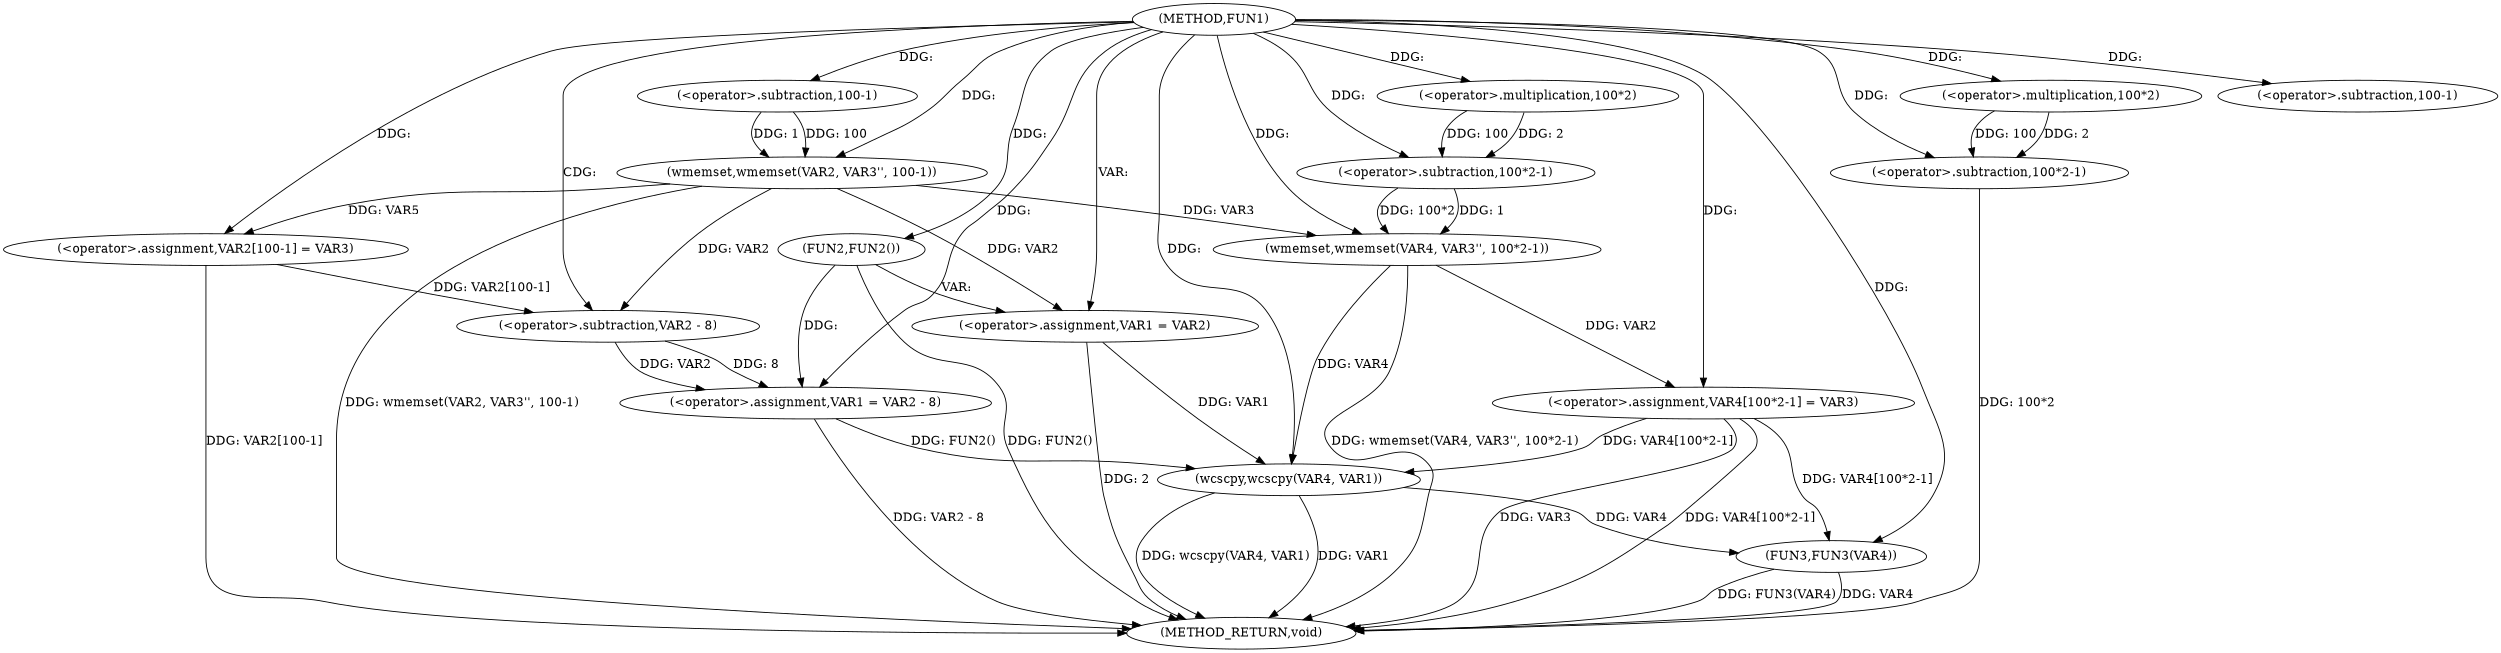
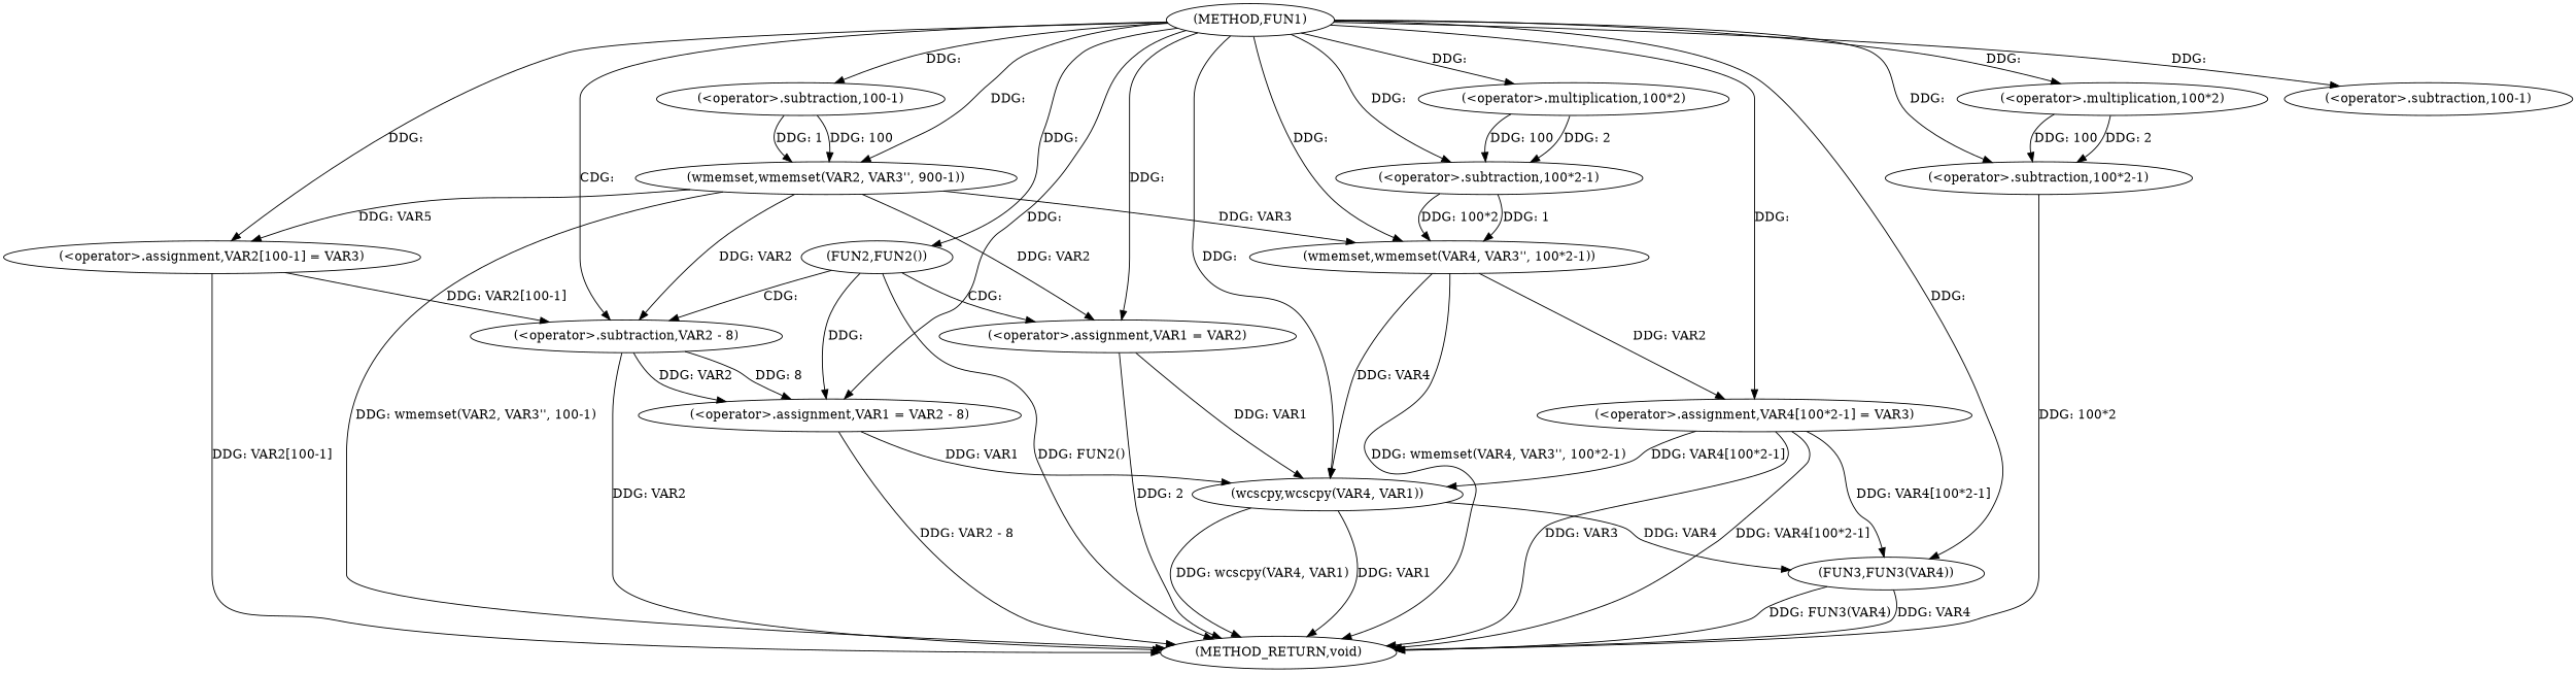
  digraph {
    n1 [label="(METHOD,FUN1)"]
-   n2 [label="(wmemset,wmemset(VAR2, VAR3'', 100-1))"]
+   n2 [label="(wmemset,wmemset(VAR2, VAR3'', 900-1))"]
    n3 [label="(<operator>.subtraction,100-1)"]
    n4 [label="(<operator>.assignment,VAR2[100-1] = VAR3)"]
    n5 [label="(<operator>.subtraction,100-1)"]
    n6 [label="(FUN2,FUN2())"]
    n7 [label="(<operator>.assignment,VAR1 = VAR2 - 8)"]
    n8 [label="(<operator>.subtraction,VAR2 - 8)"]
    n9 [label="(<operator>.assignment,VAR1 = VAR2)"]
    n10 [label="(wmemset,wmemset(VAR4, VAR3'', 100*2-1))"]
    n11 [label="(<operator>.subtraction,100*2-1)"]
    n12 [label="(<operator>.multiplication,100*2)"]
    n13 [label="(<operator>.assignment,VAR4[100*2-1] = VAR3)"]
    n14 [label="(<operator>.subtraction,100*2-1)"]
    n15 [label="(<operator>.multiplication,100*2)"]
    n16 [label="(wcscpy,wcscpy(VAR4, VAR1))"]
    n17 [label="(FUN3,FUN3(VAR4))"]
    n18 [label="(METHOD_RETURN,void)"]
    n1 -> n2 [label="DDG: "]
    n1 -> n3 [label="DDG: "]
    n1 -> n4 [label="DDG: "]
    n1 -> n5 [label="DDG: "]
    n1 -> n6 [label="DDG: "]
    n1 -> n7 [label="DDG: "]
    n1 -> n8 [label="CDG: "]
-   n1 -> n9 [label="VAR: "]
+   n1 -> n9 [label="DDG: "]
    n1 -> n10 [label="DDG: "]
    n1 -> n11 [label="DDG: "]
    n1 -> n12 [label="DDG: "]
    n1 -> n13 [label="DDG: "]
    n1 -> n14 [label="DDG: "]
    n1 -> n15 [label="DDG: "]
    n1 -> n16 [label="DDG: "]
    n1 -> n17 [label="DDG: "]
    n2 -> n4 [label="DDG: VAR5"]
    n2 -> n8 [label="DDG: VAR2"]
    n2 -> n9 [label="DDG: VAR2"]
    n2 -> n10 [label="DDG: VAR3"]
    n2 -> n18 [label="DDG: wmemset(VAR2, VAR3'', 100-1)"]
    n3 -> n2 [label="DDG: 100"]
    n3 -> n2 [label="DDG: 1"]
    n4 -> n8 [label="DDG: VAR2[100-1]"]
    n4 -> n18 [label="DDG: VAR2[100-1]"]
    n6 -> n7 [label="DDG: "]
-   n6 -> n9 [label="VAR: "]
+   n6 -> n8 [label="CDG: "]
+   n6 -> n9 [label="CDG: "]
    n6 -> n18 [label="DDG: FUN2()"]
-   n7 -> n16 [label="DDG: FUN2()"]
+   n7 -> n16 [label="DDG: VAR1"]
    n7 -> n18 [label="DDG: VAR2 - 8"]
    n8 -> n7 [label="DDG: VAR2"]
    n8 -> n7 [label="DDG: 8"]
+   n8 -> n18 [label="DDG: VAR2"]
    n9 -> n16 [label="DDG: VAR1"]
    n9 -> n18 [label="DDG: 2"]
    n10 -> n13 [label="DDG: VAR2"]
    n10 -> n16 [label="DDG: VAR4"]
    n10 -> n18 [label="DDG: wmemset(VAR4, VAR3'', 100*2-1)"]
    n11 -> n10 [label="DDG: 100*2"]
    n11 -> n10 [label="DDG: 1"]
    n12 -> n11 [label="DDG: 100"]
    n12 -> n11 [label="DDG: 2"]
    n13 -> n16 [label="DDG: VAR4[100*2-1]"]
    n13 -> n17 [label="DDG: VAR4[100*2-1]"]
    n13 -> n18 [label="DDG: VAR4[100*2-1]"]
    n13 -> n18 [label="DDG: VAR3"]
    n14 -> n18 [label="DDG: 100*2"]
    n15 -> n14 [label="DDG: 100"]
    n15 -> n14 [label="DDG: 2"]
    n16 -> n17 [label="DDG: VAR4"]
    n16 -> n18 [label="DDG: VAR1"]
    n16 -> n18 [label="DDG: wcscpy(VAR4, VAR1)"]
    n17 -> n18 [label="DDG: FUN3(VAR4)"]
    n17 -> n18 [label="DDG: VAR4"]
  }
